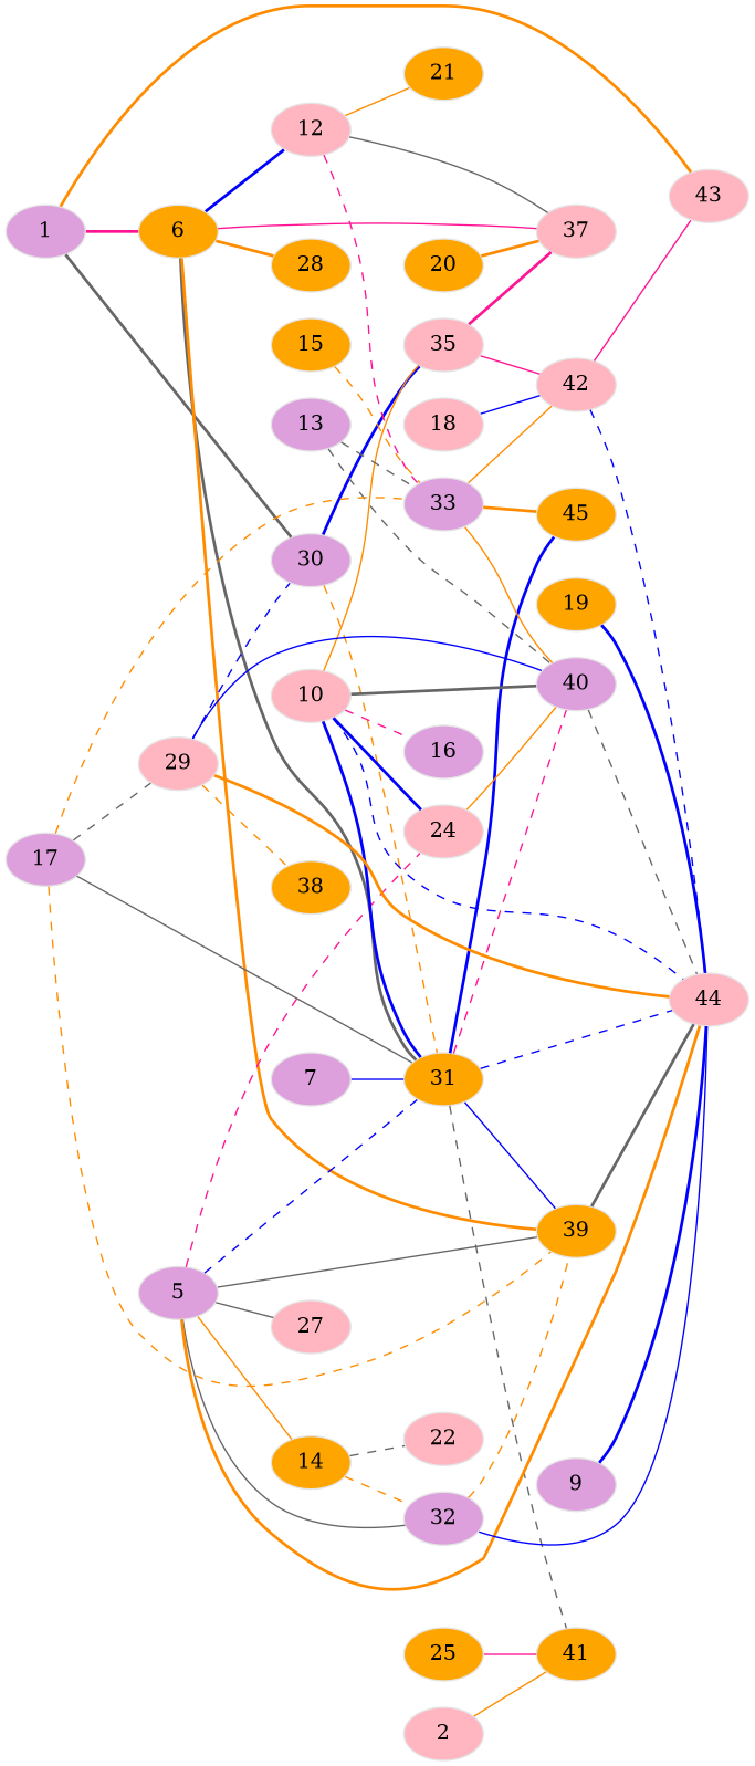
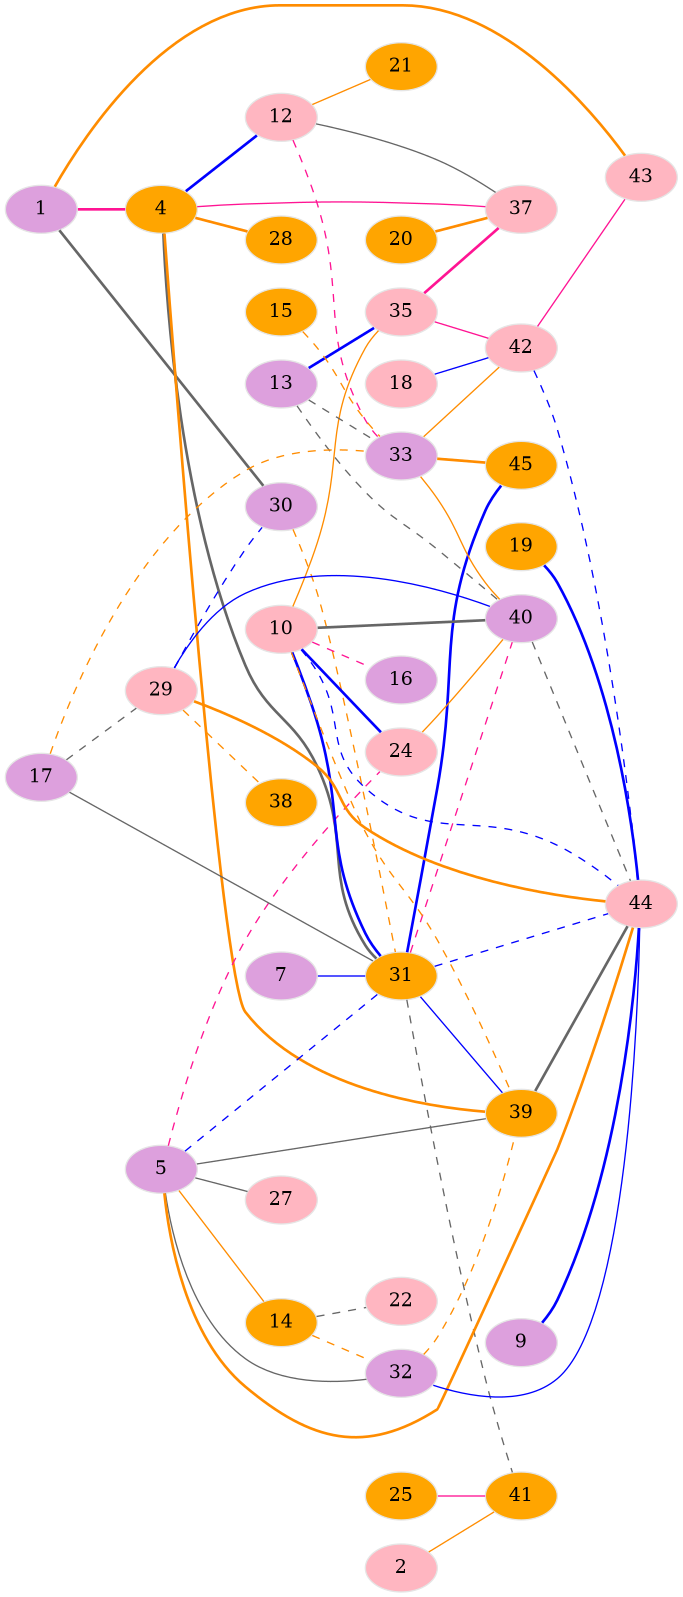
  graph {
    rankdir=LR
    node [color=gray90 fillcolor=orange style=filled]
    edge [color=darkorange style=dashed weight=1.0]
    1 [fillcolor=plum]
-   6
+   6 [label=4]
    30 [fillcolor=plum]
    43 [fillcolor=lightpink]
    31
    39
    12 [fillcolor=lightpink]
    28
    37 [fillcolor=lightpink]
    35 [fillcolor=lightpink]
    41
    2 [fillcolor=lightpink]
    5 [fillcolor=plum]
    14
    24 [fillcolor=lightpink]
    27 [fillcolor=lightpink]
    32 [fillcolor=plum]
    44 [fillcolor=lightpink]
    22 [fillcolor=lightpink]
    40 [fillcolor=plum]
    45
    33 [fillcolor=plum]
    21
    7 [fillcolor=plum]
    9 [fillcolor=plum]
    42 [fillcolor=lightpink]
    10 [fillcolor=lightpink]
    16 [fillcolor=plum]
    13 [fillcolor=plum]
    15
    17 [fillcolor=plum]
    29 [fillcolor=lightpink]
    38
    18 [fillcolor=lightpink]
    19
    20
    25
    1 -- 6 [color=deeppink style=bold]
    1 -- 30 [color=gray40 style=bold]
    1 -- 43 [style=bold]
    6 -- 31 [color=gray40 style=bold]
    6 -- 39 [style=bold]
    6 -- 12 [color=blue style=bold weight=2.0]
    6 -- 28 [style=bold]
    6 -- 37 [color=deeppink style=solid]
    30 -- 31
-   30 -- 35 [color=blue style=bold]
+   13 -- 35 [color=blue style=bold]
    31 -- 39 [color=blue style=solid]
    31 -- 41 [color=gray40]
    31 -- 44 [color=blue]
    31 -- 40 [color=deeppink]
    31 -- 45 [color=blue style=bold]
    39 -- 44 [color=gray40 style=bold]
    12 -- 37 [color=gray40 style=solid]
    12 -- 33 [color=deeppink]
    12 -- 21 [style=solid]
    35 -- 37 [color=deeppink style=bold]
    35 -- 42 [color=deeppink style=solid weight=2.0]
    2 -- 41 [style=solid]
    5 -- 31 [color=blue]
    5 -- 39 [color=gray40 style=solid weight=2.0]
    5 -- 14 [style=solid]
    5 -- 24 [color=deeppink]
    5 -- 27 [color=gray40 style=solid]
    5 -- 32 [color=gray40 style=solid]
    5 -- 44 [style=bold]
    14 -- 32
    14 -- 22 [color=gray40]
    24 -- 40 [style=solid]
    32 -- 39
    32 -- 44 [color=blue style=solid]
    40 -- 44 [color=gray40]
    33 -- 40 [style=solid weight=2.0]
    33 -- 45 [style=bold]
    33 -- 42 [style=solid]
    7 -- 31 [color=blue style=solid]
    9 -- 44 [color=blue style=bold]
    42 -- 43 [color=deeppink style=solid]
    42 -- 44 [color=blue]
    10 -- 31 [color=blue style=bold]
    10 -- 35 [style=solid]
    10 -- 24 [color=blue style=bold]
    10 -- 44 [color=blue]
    10 -- 40 [color=gray40 style=bold]
    10 -- 16 [color=deeppink]
    13 -- 40 [color=gray40]
    13 -- 33 [color=gray40]
    15 -- 33
    17 -- 31 [color=gray40 style=solid]
-   17 -- 39
+   10 -- 39
    17 -- 33
    17 -- 29 [color=gray40]
    29 -- 30 [color=blue]
    29 -- 44 [style=bold]
    29 -- 40 [color=blue style=solid]
    29 -- 38
    18 -- 42 [color=blue style=solid]
    19 -- 44 [color=blue style=bold]
    20 -- 37 [style=bold]
    25 -- 41 [color=deeppink style=solid]
  }
